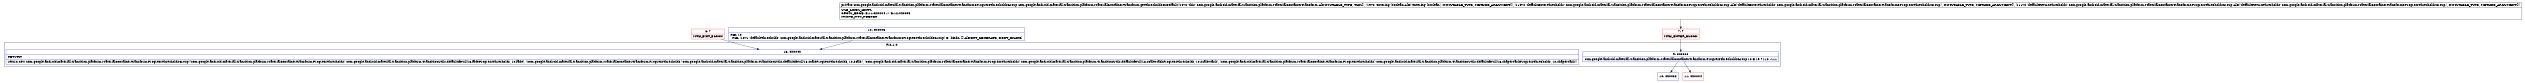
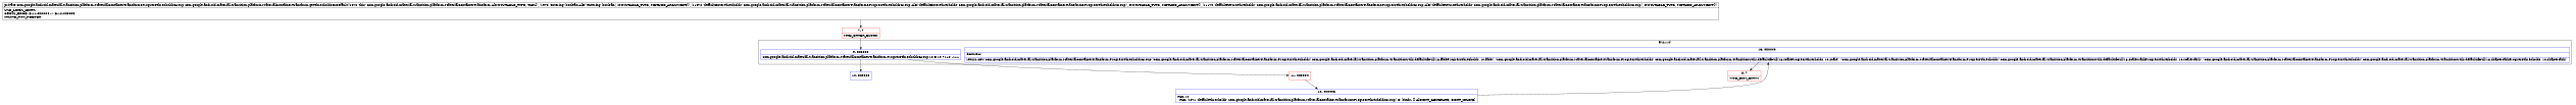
  digraph {
    node [color=blue shape=record]
    n1 [label="{9\:\ 0x0000|com.google.android.material.transition.platform.MaterialContainerTransform.ProgressThresholdsGroup r0 = r9 ? r10 : r11\l}"]
    n2 [label="{13\:\ 0x0040|RETURN\l|return new com.google.android.material.transition.platform.MaterialContainerTransform.ProgressThresholdsGroup((com.google.android.material.transition.platform.MaterialContainerTransform.ProgressThresholds) com.google.android.material.transition.platform.TransitionUtils.defaultIfNull(r8.fadeProgressThresholds, r0.fade), (com.google.android.material.transition.platform.MaterialContainerTransform.ProgressThresholds) com.google.android.material.transition.platform.TransitionUtils.defaultIfNull(r8.scaleProgressThresholds, r0.scale), (com.google.android.material.transition.platform.MaterialContainerTransform.ProgressThresholds) com.google.android.material.transition.platform.TransitionUtils.defaultIfNull(r8.scaleMaskProgressThresholds, r0.scaleMask), (com.google.android.material.transition.platform.MaterialContainerTransform.ProgressThresholds) com.google.android.material.transition.platform.TransitionUtils.defaultIfNull(r8.shapeMaskProgressThresholds, r0.shapeMask))\l}"]
    n3 [label="{10\:\ 0x0002}"]
    n4 [color=red label="{11\:\ 0x0004}"]
-   n5 [color=red label="{8\:\ ?|MTH_EXIT_BLOCK\l}"]
+   n5 [color=red label="{8\:\ ?|MTH_EXIT_HINTS\l}"]
    n6 [label="{12\:\ 0x0005|PHI: r0 \l  PHI: (r0v1 'defaultThresholds' com.google.android.material.transition.platform.MaterialContainerTransform$ProgressThresholdsGroup) =  binds: [] A[DONT_GENERATE, DONT_INLINE]\l}"]
    n7 [color=red label="{7\:\ ?|MTH_ENTER_BLOCK\l}"]
    n8 [label="{private com.google.android.material.transition.platform.MaterialContainerTransform$ProgressThresholdsGroup com.google.android.material.transition.platform.MaterialContainerTransform.getThresholdsOrDefault((r8v0 'this' com.google.android.material.transition.platform.MaterialContainerTransform A[IMMUTABLE_TYPE, THIS]), (r9v0 'entering' boolean A[D('entering' boolean), IMMUTABLE_TYPE, METHOD_ARGUMENT]), (r10v0 'defaultEnterThresholds' com.google.android.material.transition.platform.MaterialContainerTransform$ProgressThresholdsGroup A[D('defaultEnterThresholds' com.google.android.material.transition.platform.MaterialContainerTransform$ProgressThresholdsGroup), IMMUTABLE_TYPE, METHOD_ARGUMENT]), (r11v0 'defaultReturnThresholds' com.google.android.material.transition.platform.MaterialContainerTransform$ProgressThresholdsGroup A[D('defaultReturnThresholds' com.google.android.material.transition.platform.MaterialContainerTransform$ProgressThresholdsGroup), IMMUTABLE_TYPE, METHOD_ARGUMENT]))  | USE_LINES_HINTS\lCROSS_EDGE: B:11:0x0004 \-\> B:12:0x0005\lINLINE_NOT_NEEDED\l}" color=""]
    subgraph cluster_1 {
      label="R(2:1|4)"
      n1
      n2
    }
    n1 -> n3
    n1 -> n4
-   n5 -> n2
+   n2 -> n5
+   n4 -> n6
    n6 -> n2
    n7 -> n1
    n8 -> n7
  }
